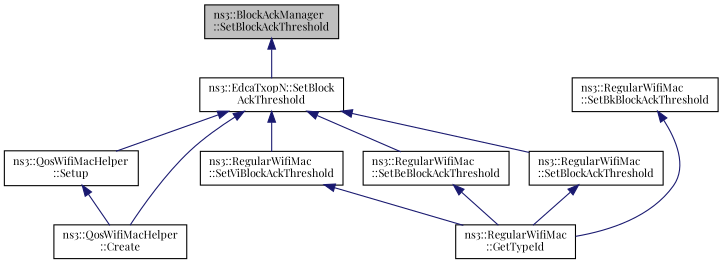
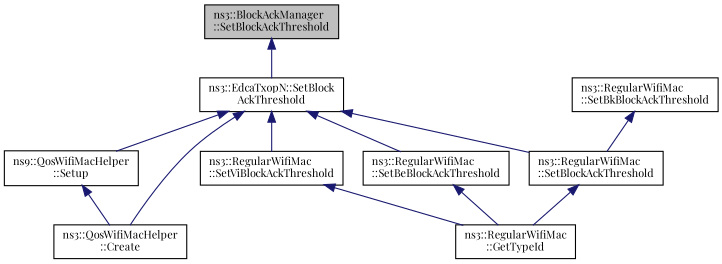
  digraph {
    fontname="Playfair Display"
    rankdir=TB
    node [color=black fillcolor=white fontname="Playfair Display" fontsize=10 shape=record style=filled]
    edge [color=midnightblue dir=back fontname="Playfair Display" fontsize=10 labelfontname=Helvetica labelfontsize=10 style=solid]
    n1 [fillcolor=grey75 fontcolor=black height=0.2 label="ns3::BlockAckManager\l::SetBlockAckThreshold" width=0.4]
    n2 [height=0.2 label="ns3::EdcaTxopN::SetBlock\lAckThreshold" width=0.4]
-   n3 [height=0.2 label="ns3::QosWifiMacHelper\l::Setup" width=0.4]
+   n3 [height=0.2 label="ns9::QosWifiMacHelper\l::Setup" width=0.4]
    n4 [height=0.2 label="ns3::RegularWifiMac\l::SetBlockAckThreshold" width=0.4]
    n5 [height=0.2 label="ns3::RegularWifiMac\l::SetViBlockAckThreshold" width=0.4]
    n6 [height=0.2 label="ns3::RegularWifiMac\l::SetBeBlockAckThreshold" width=0.4]
    n7 [height=0.2 label="ns3::QosWifiMacHelper\l::Create" width=0.4]
    n8 [height=0.2 label="ns3::RegularWifiMac\l::GetTypeId" width=0.4]
    n9 [height=0.2 label="ns3::RegularWifiMac\l::SetBkBlockAckThreshold" width=0.4]
    n1 -> n2
    n2 -> n3
    n2 -> n4
    n2 -> n5
    n2 -> n6
    n2 -> n7
    n3 -> n7
    n4 -> n8
    n5 -> n8
    n6 -> n8
-   n9 -> n8
+   n9 -> n4
  }
